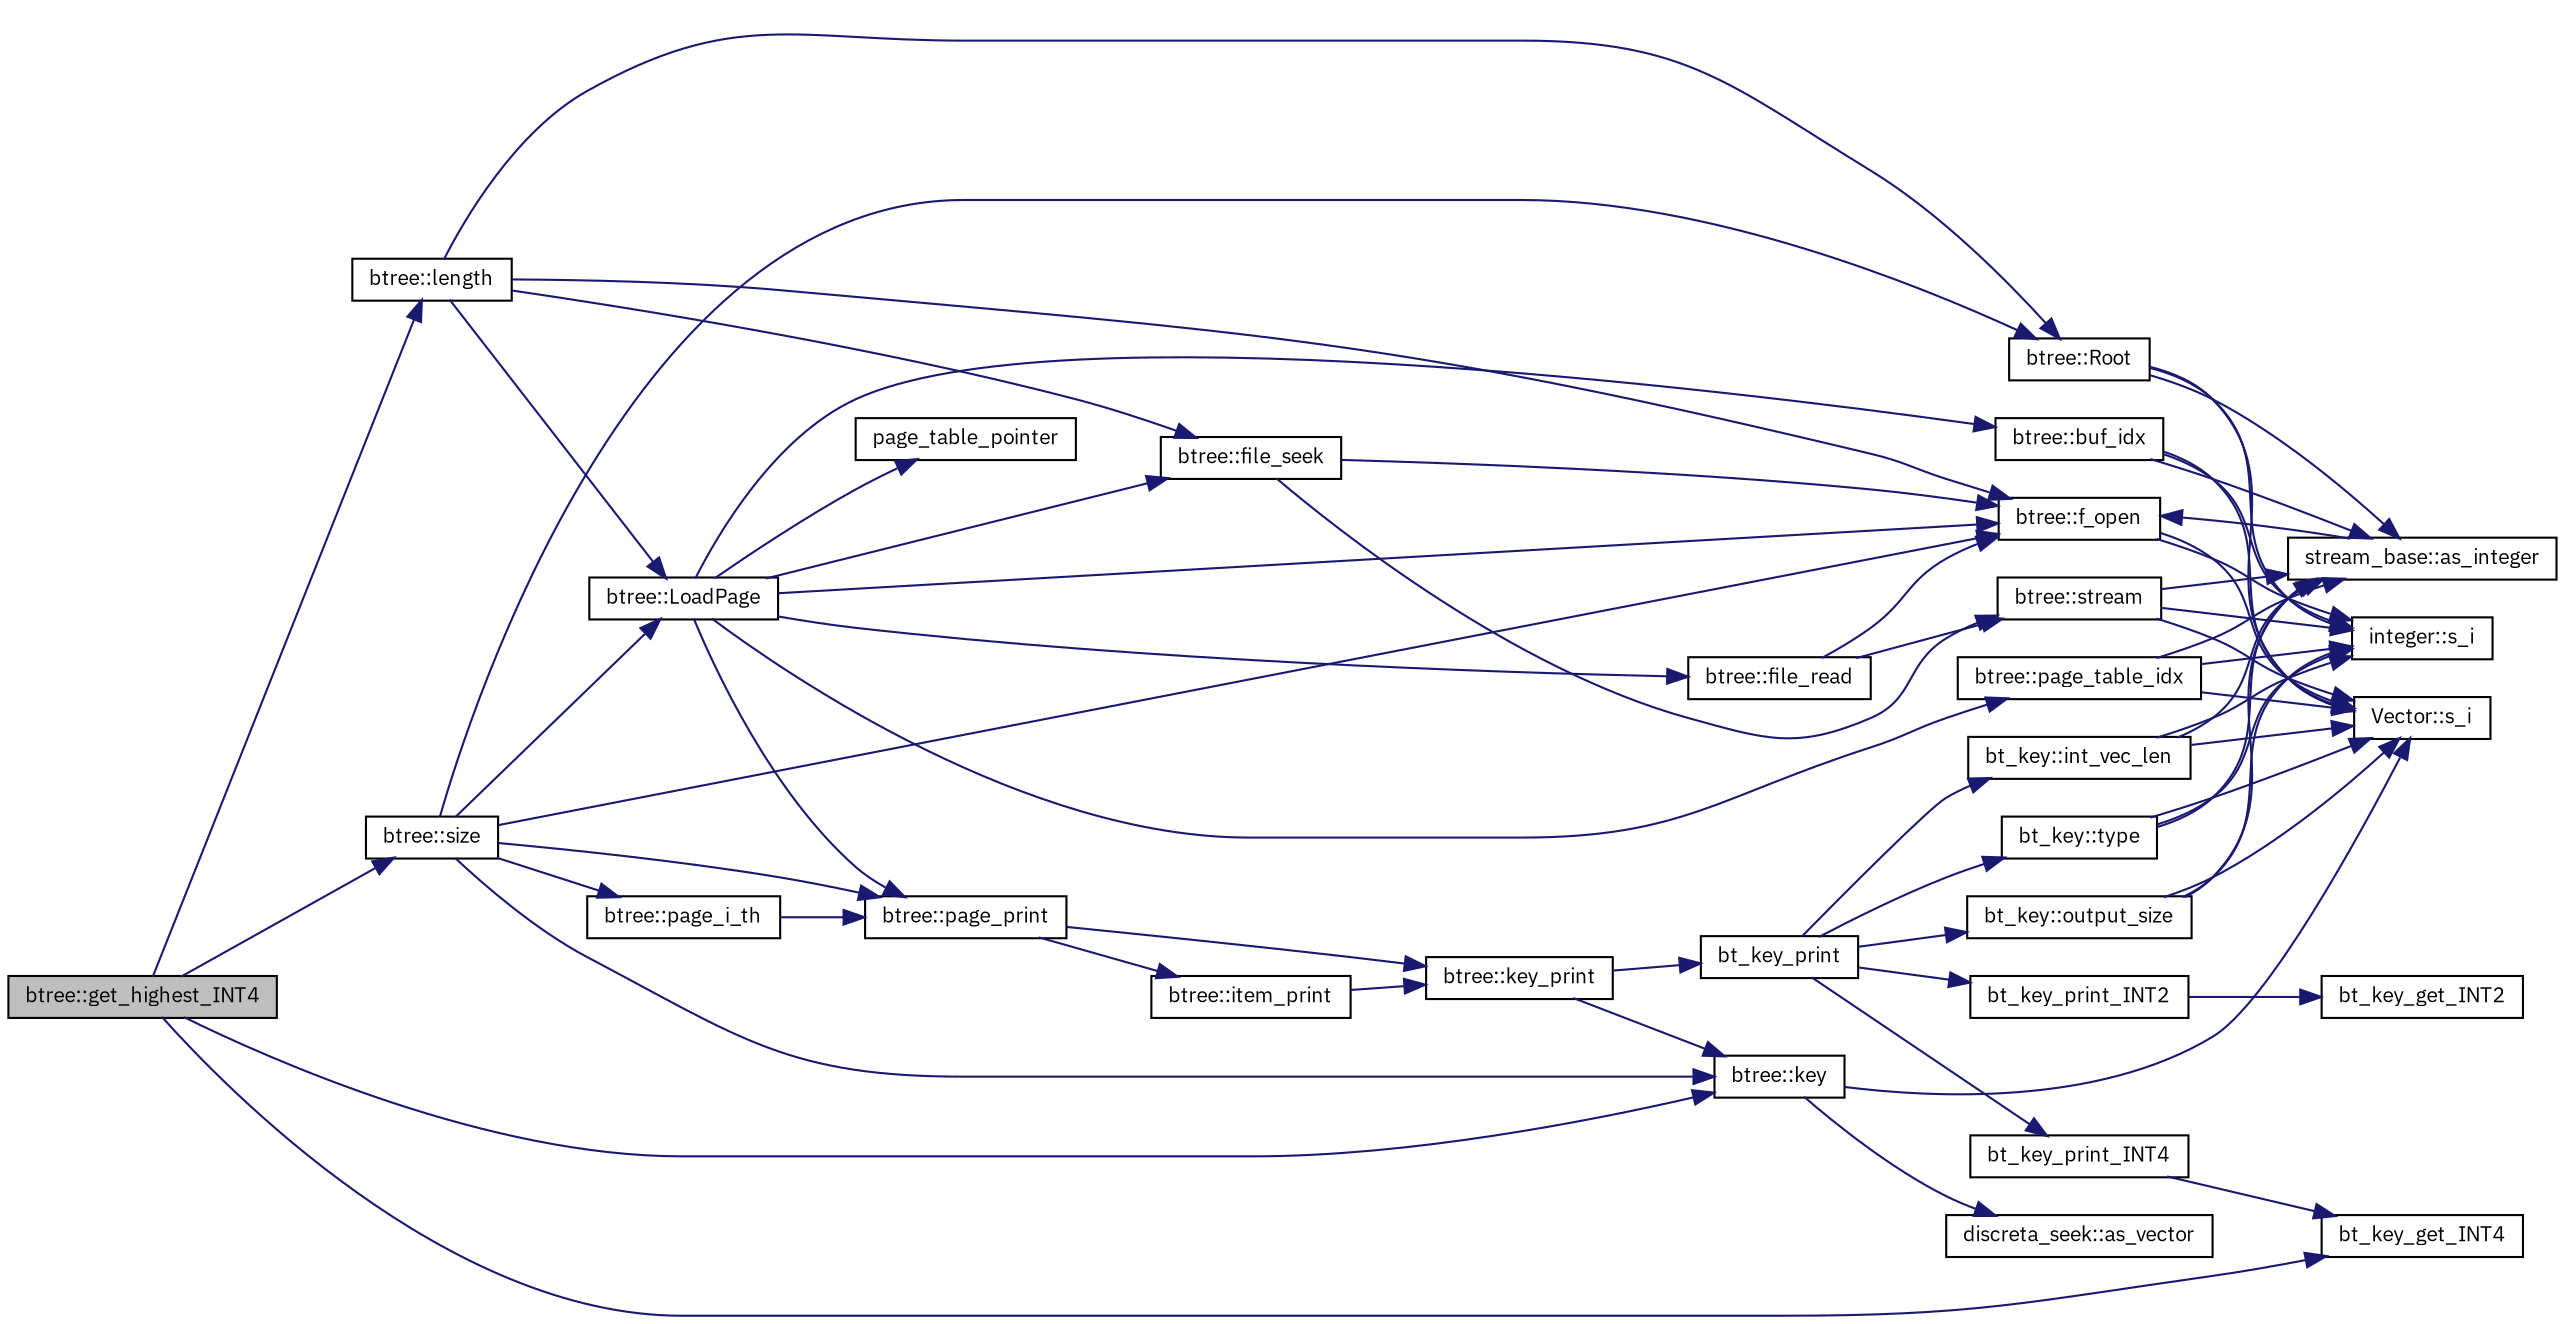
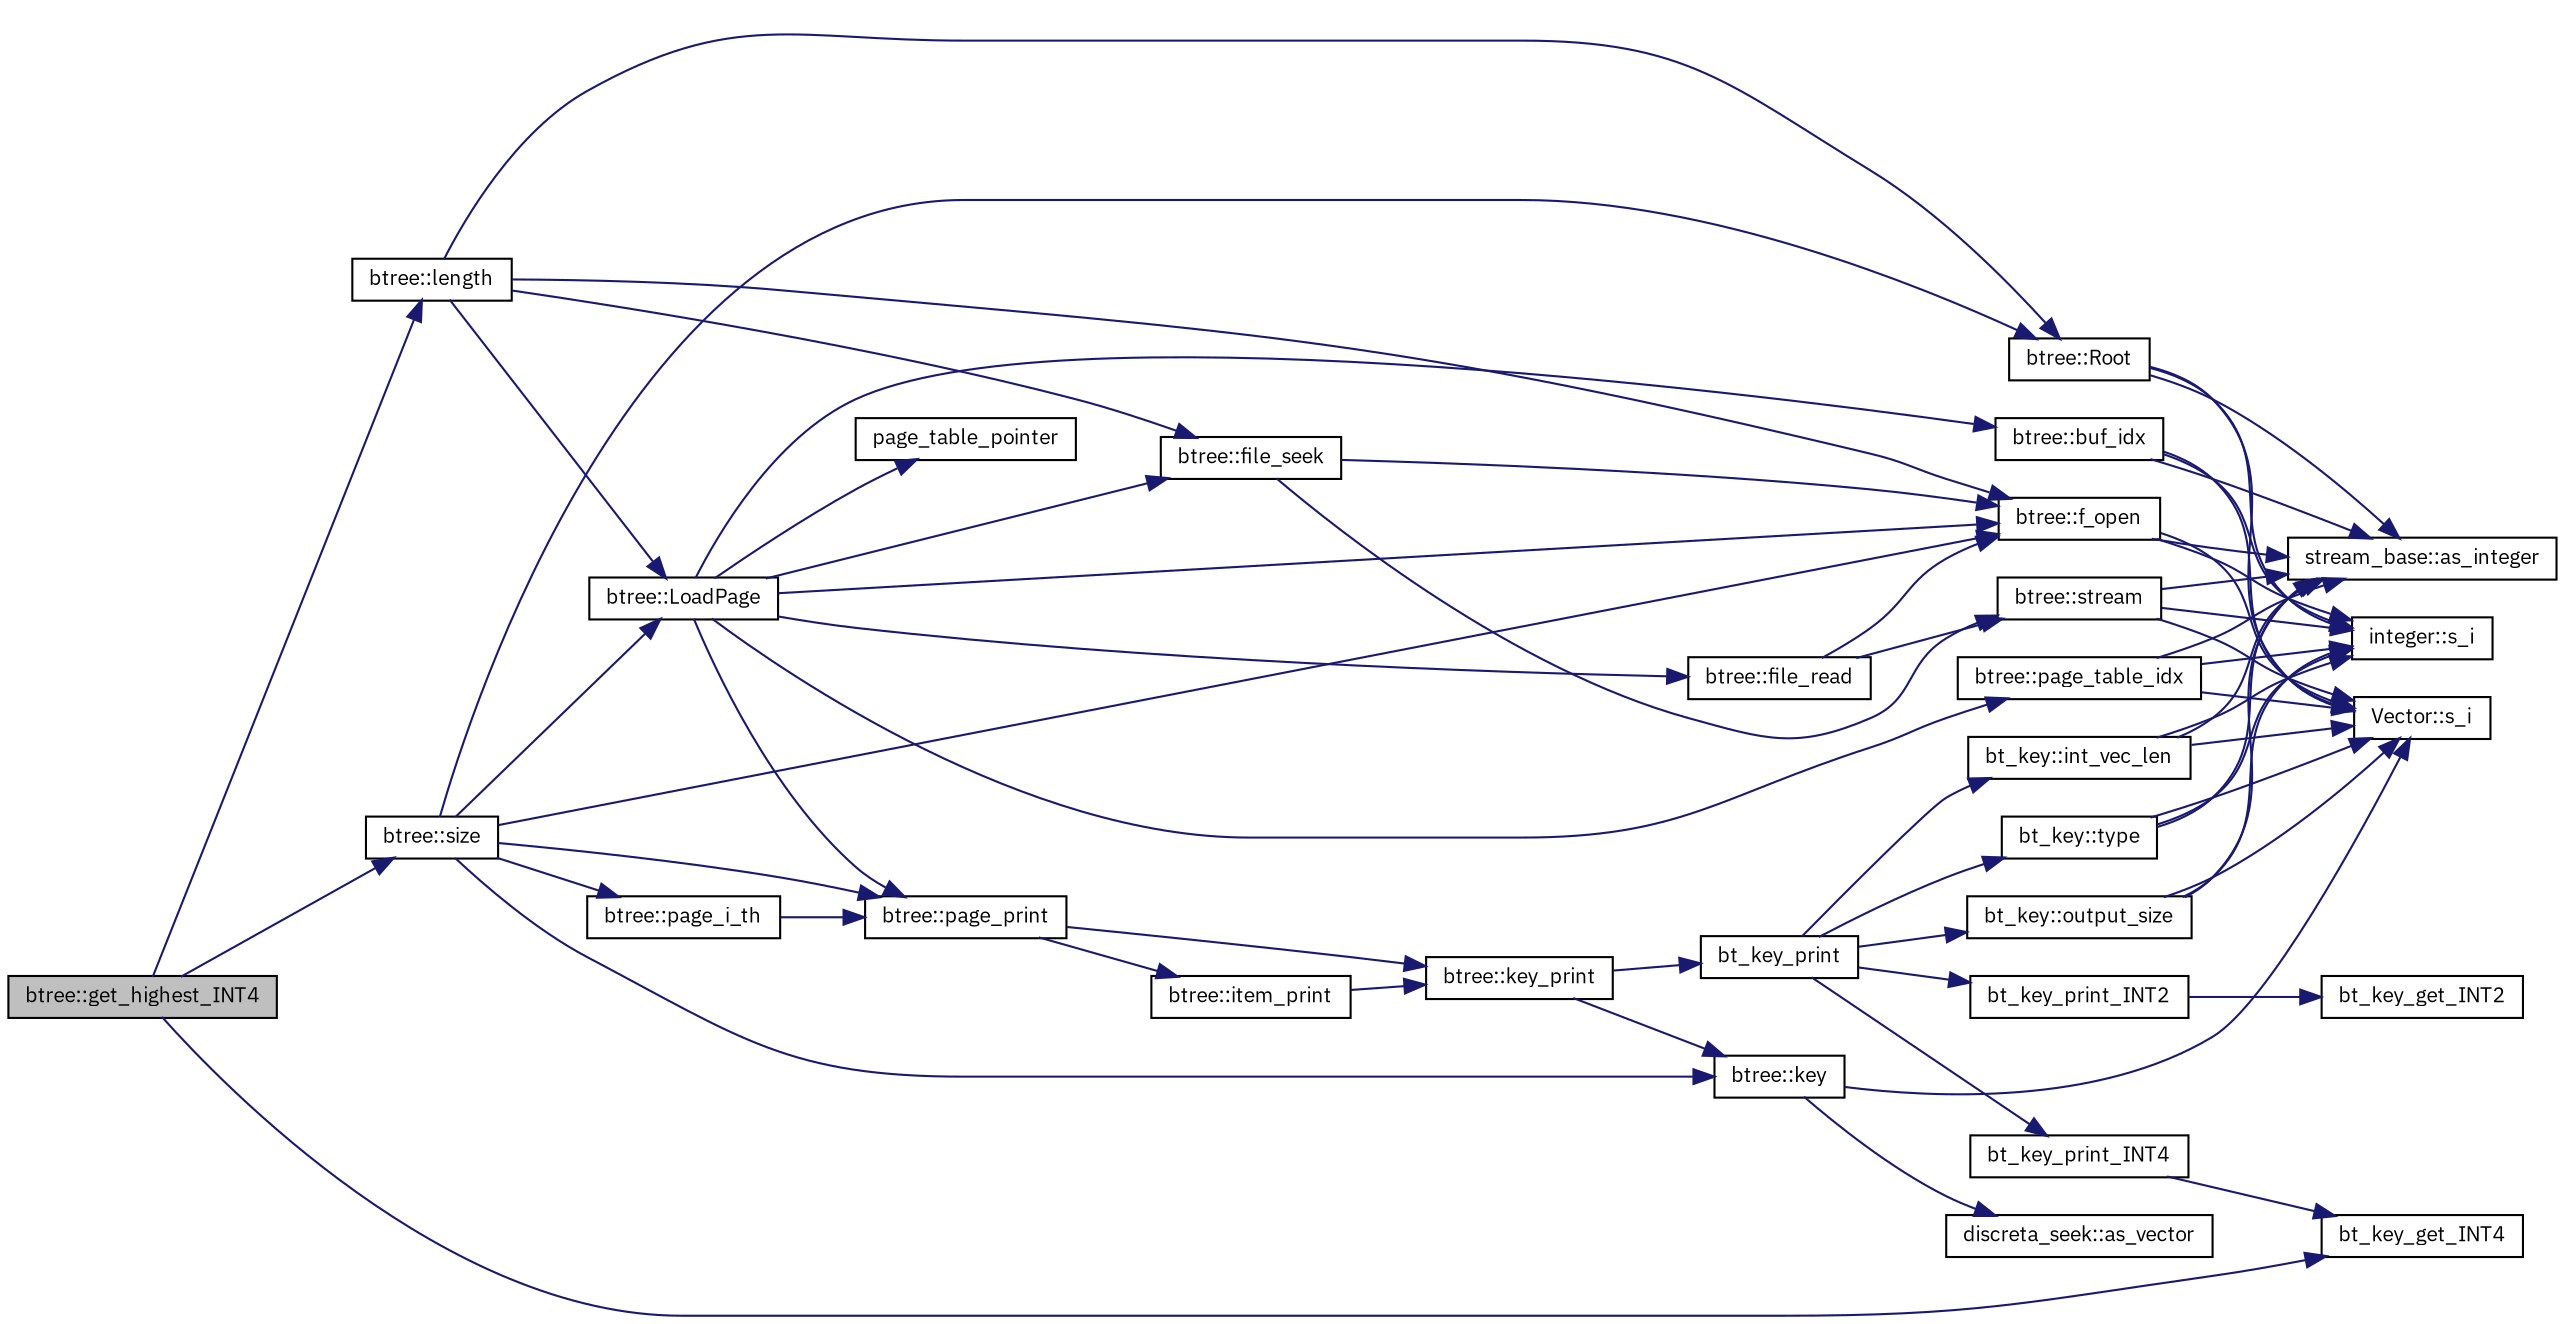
  digraph {
    fontname="IBM Plex Sans"
    rankdir=LR
    node [color=black fillcolor=white fontname="IBM Plex Sans" fontsize=10 shape=record style=filled]
    edge [color=midnightblue fontname="IBM Plex Sans" fontsize=10 labelfontname=Helvetica labelfontsize=10 style=solid]
    n1 [fillcolor=grey75 fontcolor=black height=0.2 label="btree::get_highest_INT4" width=0.4]
    n2 [height=0.2 label="btree::key" width=0.4]
    n3 [height=0.2 label="btree::length" width=0.4]
    n4 [height=0.2 label=bt_key_get_INT4 width=0.4]
    n5 [height=0.2 label="btree::size" width=0.4]
    n6 [height=0.2 label="Vector::s_i" width=0.4]
    n7 [height=0.2 label="discreta_seek::as_vector" width=0.4]
    n8 [height=0.2 label="btree::f_open" width=0.4]
    n9 [height=0.2 label="btree::Root" width=0.4]
    n10 [height=0.2 label="btree::LoadPage" width=0.4]
    n11 [height=0.2 label="btree::file_seek" width=0.4]
    n12 [height=0.2 label="btree::page_print" width=0.4]
    n13 [height=0.2 label="btree::page_i_th" width=0.4]
    n14 [height=0.2 label="stream_base::as_integer" width=0.4]
    n15 [height=0.2 label="integer::s_i" width=0.4]
    n16 [height=0.2 label="btree::buf_idx" width=0.4]
    n17 [height=0.2 label=page_table_pointer width=0.4]
    n18 [height=0.2 label="btree::page_table_idx" width=0.4]
    n19 [height=0.2 label="btree::file_read" width=0.4]
    n20 [height=0.2 label="btree::stream" width=0.4]
    n21 [height=0.2 label="btree::item_print" width=0.4]
    n22 [height=0.2 label="btree::key_print" width=0.4]
    n23 [height=0.2 label=bt_key_print width=0.4]
    n24 [height=0.2 label="bt_key::type" width=0.4]
    n25 [height=0.2 label="bt_key::output_size" width=0.4]
    n26 [height=0.2 label=bt_key_print_INT4 width=0.4]
    n27 [height=0.2 label=bt_key_print_INT2 width=0.4]
    n28 [height=0.2 label="bt_key::int_vec_len" width=0.4]
    n29 [height=0.2 label=bt_key_get_INT2 width=0.4]
-   n1 -> n2
    n1 -> n3
    n1 -> n4
    n1 -> n5
    n2 -> n6
    n2 -> n7
    n3 -> n8
    n3 -> n9
    n3 -> n10
    n3 -> n11
    n5 -> n2
    n5 -> n8
    n5 -> n9
    n5 -> n10
    n5 -> n12
    n5 -> n13
    n8 -> n6
-   n14 -> n8
+   n8 -> n14
    n8 -> n15
    n9 -> n6
    n9 -> n14
    n9 -> n15
    n10 -> n8
    n10 -> n11
    n10 -> n12
    n10 -> n16
    n10 -> n17
    n10 -> n18
    n10 -> n19
    n11 -> n8
    n11 -> n20
    n12 -> n21
    n12 -> n22
    n13 -> n12
    n16 -> n6
    n16 -> n14
    n16 -> n15
    n18 -> n6
    n18 -> n14
    n18 -> n15
    n19 -> n8
    n19 -> n20
    n20 -> n6
    n20 -> n14
    n20 -> n15
    n21 -> n22
    n22 -> n2
    n22 -> n23
    n23 -> n24
    n23 -> n25
    n23 -> n26
    n23 -> n27
    n23 -> n28
    n24 -> n6
    n24 -> n14
    n24 -> n15
    n25 -> n6
    n25 -> n14
    n25 -> n15
    n26 -> n4
    n27 -> n29
    n28 -> n6
    n28 -> n14
    n28 -> n15
  }
